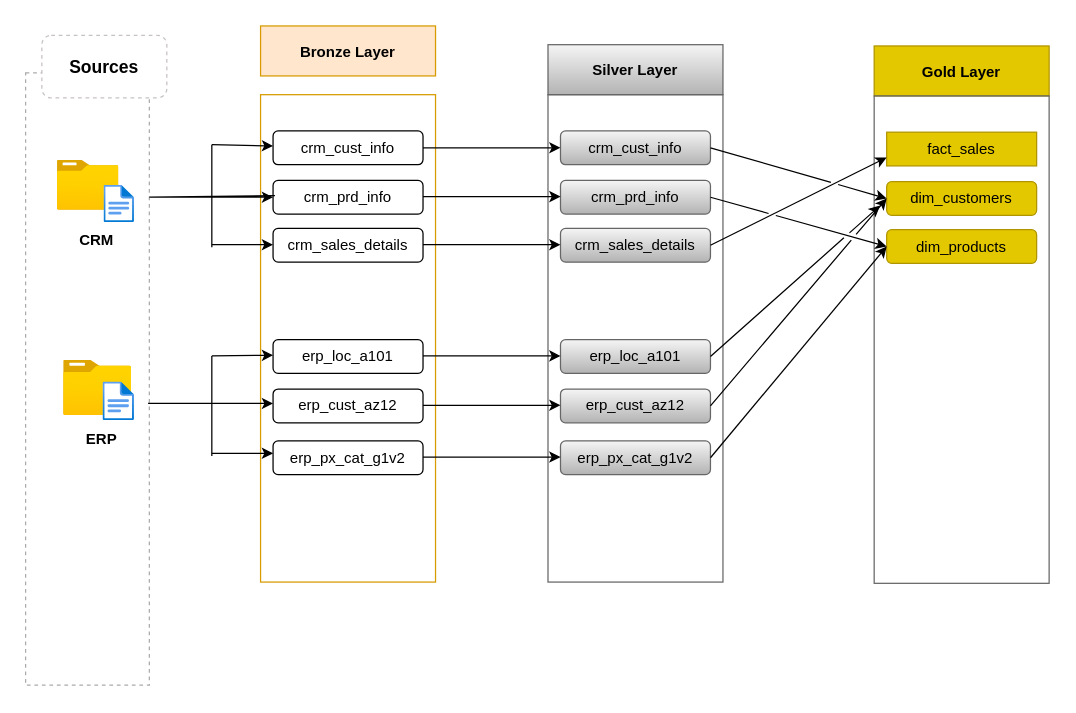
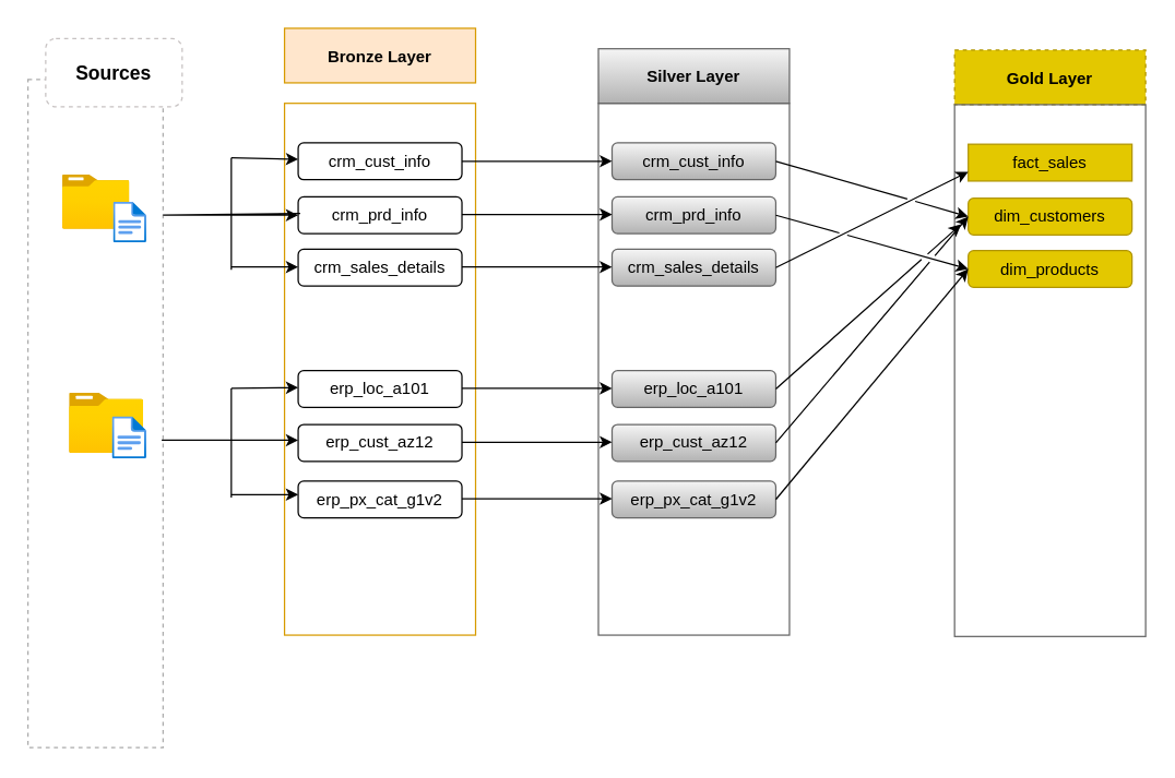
  <mxCell id="0" />
  <mxCell id="1" parent="0" />
  <mxCell id="2" value="" style="rounded=0;whiteSpace=wrap;html=1;fillColor=none;dashed=1;strokeColor=light-dark(#ababab, #ededed);" parent="1" vertex="1"><mxGeometry x="20" y="57.56" width="99" height="490" as="geometry" /></mxCell>
  <mxCell id="3" value="&lt;font&gt;&lt;b style=&quot;&quot;&gt;Sources&lt;/b&gt;&lt;/font&gt;" style="rounded=1;whiteSpace=wrap;html=1;dashed=1;strokeColor=light-dark(#c7c2c2, #ededed);fontSize=14;" parent="1" vertex="1"><mxGeometry x="33" y="27.56" width="100" height="50" as="geometry" /></mxCell>
  <mxCell id="4" value="&lt;b&gt;&lt;font style=&quot;font-size: 12px;&quot;&gt;Bronze Layer&lt;/font&gt;&lt;/b&gt;" style="rounded=0;whiteSpace=wrap;html=1;fillColor=#ffe6cc;strokeColor=#d79b00;fontSize=14;" parent="1" vertex="1"><mxGeometry x="208" y="20" width="140" height="40" as="geometry" /></mxCell>
  <mxCell id="5" value="" style="rounded=0;whiteSpace=wrap;html=1;fillColor=none;strokeColor=#d79b00;" parent="1" vertex="1"><mxGeometry x="208" y="75" width="140" height="390" as="geometry" /></mxCell>
  <mxCell id="6" value="" style="image;aspect=fixed;html=1;points=[];align=center;fontSize=12;image=img/lib/azure2/general/Folder_Blank.svg;" parent="1" vertex="1"><mxGeometry x="45.5" y="127.56" width="49.29" height="40" as="geometry" /></mxCell>
  <mxCell id="7" value="" style="image;aspect=fixed;html=1;points=[];align=center;fontSize=12;image=img/lib/azure2/general/File.svg;" parent="1" vertex="1"><mxGeometry x="82.85" y="147.56" width="24.35" height="30" as="geometry" /></mxCell>
- <mxCell id="8" value="CRM" style="text;html=1;align=center;verticalAlign=middle;whiteSpace=wrap;rounded=0;fontStyle=1" parent="1" vertex="1"><mxGeometry x="45.7" y="177.56" width="61.5" height="29" as="geometry" /></mxCell>
  <mxCell id="9" value="" style="image;aspect=fixed;html=1;points=[];align=center;fontSize=12;image=img/lib/azure2/general/Folder_Blank.svg;" parent="1" vertex="1"><mxGeometry x="50.5" y="287.56" width="54.5" height="44.23" as="geometry" /></mxCell>
  <mxCell id="10" value="" style="image;aspect=fixed;html=1;points=[];align=center;fontSize=12;image=img/lib/azure2/general/File.svg;" parent="1" vertex="1"><mxGeometry x="82.04" y="305" width="25.16" height="31" as="geometry" /></mxCell>
- <mxCell id="11" value="ERP" style="text;html=1;align=center;verticalAlign=middle;whiteSpace=wrap;rounded=0;fontStyle=1" parent="1" vertex="1"><mxGeometry x="50.5" y="336" width="60" height="30" as="geometry" /></mxCell>
  <mxCell id="12" value="" style="edgeStyle=orthogonalEdgeStyle;rounded=0;orthogonalLoop=1;jettySize=auto;html=1;" parent="1" edge="1"><mxGeometry relative="1" as="geometry"><mxPoint x="489" y="151.12" as="targetPoint" /></mxGeometry></mxCell>
  <mxCell id="13" style="edgeStyle=orthogonalEdgeStyle;rounded=0;orthogonalLoop=1;jettySize=auto;html=1;exitX=0.5;exitY=1;exitDx=0;exitDy=0;" parent="1" source="2" target="2" edge="1"><mxGeometry relative="1" as="geometry" /></mxCell>
  <mxCell id="14" style="edgeStyle=orthogonalEdgeStyle;rounded=0;orthogonalLoop=1;jettySize=auto;html=1;exitX=0.5;exitY=1;exitDx=0;exitDy=0;" parent="1" source="2" target="2" edge="1"><mxGeometry relative="1" as="geometry" /></mxCell>
  <mxCell id="15" value="crm_cust_info" style="rounded=1;whiteSpace=wrap;html=1;" parent="1" vertex="1"><mxGeometry x="218" y="104" width="120" height="27" as="geometry" /></mxCell>
  <mxCell id="16" value="crm_prd_info" style="rounded=1;whiteSpace=wrap;html=1;" parent="1" vertex="1"><mxGeometry x="218" y="143.56" width="120" height="27" as="geometry" /></mxCell>
  <mxCell id="17" value="crm_sales_details" style="rounded=1;whiteSpace=wrap;html=1;" parent="1" vertex="1"><mxGeometry x="218" y="182" width="120" height="27" as="geometry" /></mxCell>
  <mxCell id="18" value="" style="endArrow=classic;html=1;rounded=0;exitX=0.836;exitY=0.488;exitDx=0;exitDy=0;exitPerimeter=0;entryX=0;entryY=0.5;entryDx=0;entryDy=0;" parent="1" target="16" edge="1"><mxGeometry width="50" height="50" relative="1" as="geometry"><mxPoint x="219.497" y="155.7" as="sourcePoint" /><mxPoint x="436.29" y="115" as="targetPoint" /><Array as="points"><mxPoint x="119" y="157" /></Array></mxGeometry></mxCell>
  <mxCell id="19" value="" style="endArrow=classic;html=1;rounded=0;" parent="1" edge="1"><mxGeometry width="50" height="50" relative="1" as="geometry"><mxPoint x="169" y="115" as="sourcePoint" /><mxPoint x="218" y="116" as="targetPoint" /></mxGeometry></mxCell>
  <mxCell id="20" value="" style="endArrow=classic;html=1;rounded=0;" parent="1" edge="1"><mxGeometry width="50" height="50" relative="1" as="geometry"><mxPoint x="169" y="195" as="sourcePoint" /><mxPoint x="218" y="195" as="targetPoint" /></mxGeometry></mxCell>
  <mxCell id="21" value="" style="endArrow=none;html=1;rounded=0;" parent="1" edge="1"><mxGeometry width="50" height="50" relative="1" as="geometry"><mxPoint x="169" y="197.06" as="sourcePoint" /><mxPoint x="169" y="115" as="targetPoint" /></mxGeometry></mxCell>
  <mxCell id="22" value="erp_loc_a101" style="rounded=1;whiteSpace=wrap;html=1;" parent="1" vertex="1"><mxGeometry x="218" y="271" width="120" height="27" as="geometry" /></mxCell>
  <mxCell id="23" value="erp_cust_az12" style="rounded=1;whiteSpace=wrap;html=1;" parent="1" vertex="1"><mxGeometry x="218" y="310.56" width="120" height="27" as="geometry" /></mxCell>
  <mxCell id="24" value="erp_px_cat_g1v2" style="rounded=1;whiteSpace=wrap;html=1;" parent="1" vertex="1"><mxGeometry x="218" y="352" width="120" height="27" as="geometry" /></mxCell>
  <mxCell id="25" value="" style="endArrow=classic;html=1;rounded=0;entryX=0;entryY=0.5;entryDx=0;entryDy=0;" parent="1" edge="1"><mxGeometry width="50" height="50" relative="1" as="geometry"><mxPoint x="169" y="284" as="sourcePoint" /><mxPoint x="218" y="283.5" as="targetPoint" /></mxGeometry></mxCell>
  <mxCell id="26" value="" style="endArrow=classic;html=1;rounded=0;" parent="1" edge="1"><mxGeometry width="50" height="50" relative="1" as="geometry"><mxPoint x="169" y="362" as="sourcePoint" /><mxPoint x="218" y="362" as="targetPoint" /></mxGeometry></mxCell>
  <mxCell id="27" value="" style="endArrow=none;html=1;rounded=0;" parent="1" edge="1"><mxGeometry width="50" height="50" relative="1" as="geometry"><mxPoint x="169" y="364.06" as="sourcePoint" /><mxPoint x="169" y="284.06" as="targetPoint" /></mxGeometry></mxCell>
  <mxCell id="28" value="" style="endArrow=classic;html=1;rounded=0;entryX=0;entryY=0.5;entryDx=0;entryDy=0;" parent="1" edge="1"><mxGeometry width="50" height="50" relative="1" as="geometry"><mxPoint x="118" y="322" as="sourcePoint" /><mxPoint x="218" y="322.06" as="targetPoint" /><Array as="points" /></mxGeometry></mxCell>
  <mxCell id="29" value="&lt;b&gt;&lt;font style=&quot;font-size: 12px;&quot;&gt;Silver Layer&lt;/font&gt;&lt;/b&gt;" style="rounded=0;whiteSpace=wrap;html=1;fontSize=14;fillColor=#f5f5f5;strokeColor=#666666;gradientColor=#b3b3b3;" parent="1" vertex="1"><mxGeometry x="438" y="35" width="140" height="40" as="geometry" /></mxCell>
  <mxCell id="30" value="" style="rounded=0;whiteSpace=wrap;html=1;fillColor=none;strokeColor=#666666;gradientColor=#b3b3b3;" parent="1" vertex="1"><mxGeometry x="438" y="75" width="140" height="390" as="geometry" /></mxCell>
  <mxCell id="31" value="crm_cust_info" style="rounded=1;whiteSpace=wrap;html=1;fillColor=#f5f5f5;strokeColor=#666666;gradientColor=#b3b3b3;" parent="1" vertex="1"><mxGeometry x="448" y="104" width="120" height="27" as="geometry" /></mxCell>
  <mxCell id="32" value="crm_prd_info" style="rounded=1;whiteSpace=wrap;html=1;fillColor=#f5f5f5;strokeColor=#666666;gradientColor=#b3b3b3;" parent="1" vertex="1"><mxGeometry x="448" y="143.56" width="120" height="27" as="geometry" /></mxCell>
  <mxCell id="33" value="crm_sales_details" style="rounded=1;whiteSpace=wrap;html=1;fillColor=#f5f5f5;strokeColor=#666666;gradientColor=#b3b3b3;" parent="1" vertex="1"><mxGeometry x="448" y="182" width="120" height="27" as="geometry" /></mxCell>
  <mxCell id="34" value="erp_loc_a101" style="rounded=1;whiteSpace=wrap;html=1;fillColor=#f5f5f5;strokeColor=#666666;gradientColor=#b3b3b3;" parent="1" vertex="1"><mxGeometry x="448" y="271" width="120" height="27" as="geometry" /></mxCell>
  <mxCell id="35" value="erp_cust_az12" style="rounded=1;whiteSpace=wrap;html=1;fillColor=#f5f5f5;strokeColor=#666666;gradientColor=#b3b3b3;" parent="1" vertex="1"><mxGeometry x="448" y="310.56" width="120" height="27" as="geometry" /></mxCell>
  <mxCell id="36" value="erp_px_cat_g1v2" style="rounded=1;whiteSpace=wrap;html=1;fillColor=#f5f5f5;strokeColor=#666666;gradientColor=#b3b3b3;" parent="1" vertex="1"><mxGeometry x="448" y="352" width="120" height="27" as="geometry" /></mxCell>
  <mxCell id="37" value="" style="endArrow=classic;html=1;rounded=0;entryX=0;entryY=0.5;entryDx=0;entryDy=0;exitX=1;exitY=0.5;exitDx=0;exitDy=0;" parent="1" source="15" target="31" edge="1"><mxGeometry width="50" height="50" relative="1" as="geometry"><mxPoint x="338" y="131" as="sourcePoint" /><mxPoint x="388" y="81" as="targetPoint" /></mxGeometry></mxCell>
  <mxCell id="38" value="" style="endArrow=classic;html=1;rounded=0;entryX=0;entryY=0.5;entryDx=0;entryDy=0;exitX=1;exitY=0.5;exitDx=0;exitDy=0;" parent="1" edge="1"><mxGeometry width="50" height="50" relative="1" as="geometry"><mxPoint x="338" y="156.56" as="sourcePoint" /><mxPoint x="448" y="156.56" as="targetPoint" /></mxGeometry></mxCell>
  <mxCell id="39" value="" style="endArrow=classic;html=1;rounded=0;entryX=0;entryY=0.5;entryDx=0;entryDy=0;exitX=1;exitY=0.5;exitDx=0;exitDy=0;" parent="1" edge="1"><mxGeometry width="50" height="50" relative="1" as="geometry"><mxPoint x="338" y="195" as="sourcePoint" /><mxPoint x="448" y="195" as="targetPoint" /></mxGeometry></mxCell>
  <mxCell id="40" value="" style="endArrow=classic;html=1;rounded=0;entryX=0;entryY=0.5;entryDx=0;entryDy=0;exitX=1;exitY=0.5;exitDx=0;exitDy=0;" parent="1" edge="1"><mxGeometry width="50" height="50" relative="1" as="geometry"><mxPoint x="338" y="284" as="sourcePoint" /><mxPoint x="448" y="284" as="targetPoint" /></mxGeometry></mxCell>
  <mxCell id="41" value="" style="endArrow=classic;html=1;rounded=0;entryX=0;entryY=0.5;entryDx=0;entryDy=0;exitX=1;exitY=0.5;exitDx=0;exitDy=0;" parent="1" edge="1"><mxGeometry width="50" height="50" relative="1" as="geometry"><mxPoint x="338" y="323.56" as="sourcePoint" /><mxPoint x="448" y="323.56" as="targetPoint" /></mxGeometry></mxCell>
  <mxCell id="42" value="" style="endArrow=classic;html=1;rounded=0;entryX=0;entryY=0.5;entryDx=0;entryDy=0;exitX=1;exitY=0.5;exitDx=0;exitDy=0;" parent="1" edge="1"><mxGeometry width="50" height="50" relative="1" as="geometry"><mxPoint x="338" y="365" as="sourcePoint" /><mxPoint x="448" y="365" as="targetPoint" /></mxGeometry></mxCell>
- <mxCell id="43" value="&lt;b&gt;&lt;font style=&quot;font-size: 12px;&quot;&gt;Gold Layer&lt;/font&gt;&lt;/b&gt;" style="rounded=0;whiteSpace=wrap;html=1;fontSize=14;fillColor=#e3c800;strokeColor=#B09500;fontColor=#000000;" vertex="1" parent="1"><mxGeometry x="699" y="36" width="140" height="40" as="geometry" /></mxCell>
+ <mxCell id="43" value="&lt;b&gt;&lt;font style=&quot;font-size: 12px;&quot;&gt;Gold Layer&lt;/font&gt;&lt;/b&gt;" style="rounded=0;whiteSpace=wrap;html=1;fontSize=14;fillColor=#e3c800;strokeColor=#B09500;fontColor=#000000;dashed=1;" vertex="1" parent="1"><mxGeometry x="699" y="36" width="140" height="40" as="geometry" /></mxCell>
  <mxCell id="44" value="" style="rounded=0;whiteSpace=wrap;html=1;fillColor=none;strokeColor=#666666;gradientColor=#b3b3b3;" vertex="1" parent="1"><mxGeometry x="699" y="76" width="140" height="390" as="geometry" /></mxCell>
  <mxCell id="45" value="fact_sales" style="whiteSpace=wrap;html=1;fillColor=#e3c800;strokeColor=#B09500;fontColor=#000000;rounded=0;" vertex="1" parent="1"><mxGeometry x="709" y="105" width="120" height="27" as="geometry" /></mxCell>
  <mxCell id="46" value="dim_customers" style="rounded=1;whiteSpace=wrap;html=1;fillColor=#e3c800;strokeColor=#B09500;fontColor=#000000;" vertex="1" parent="1"><mxGeometry x="709" y="144.56" width="120" height="27" as="geometry" /></mxCell>
  <mxCell id="47" value="dim_products" style="rounded=1;whiteSpace=wrap;html=1;fillColor=#e3c800;strokeColor=#B09500;fontColor=#000000;" vertex="1" parent="1"><mxGeometry x="709" y="183" width="120" height="27" as="geometry" /></mxCell>
  <mxCell id="48" value="" style="endArrow=classic;html=1;rounded=0;entryX=0;entryY=0.75;entryDx=0;entryDy=0;exitX=1;exitY=0.5;exitDx=0;exitDy=0;jumpStyle=gap;" edge="1" parent="1" source="33" target="45"><mxGeometry width="50" height="50" relative="1" as="geometry"><mxPoint x="539" y="185" as="sourcePoint" /><mxPoint x="589" y="135" as="targetPoint" /></mxGeometry></mxCell>
  <mxCell id="49" value="" style="endArrow=classic;html=1;rounded=0;entryX=0;entryY=0.5;entryDx=0;entryDy=0;exitX=1;exitY=0.5;exitDx=0;exitDy=0;jumpStyle=gap;" edge="1" parent="1" source="31" target="46"><mxGeometry width="50" height="50" relative="1" as="geometry"><mxPoint x="599" y="185" as="sourcePoint" /><mxPoint x="649" y="135" as="targetPoint" /></mxGeometry></mxCell>
  <mxCell id="50" value="" style="endArrow=classic;html=1;rounded=0;entryX=0;entryY=0.5;entryDx=0;entryDy=0;exitX=1;exitY=0.5;exitDx=0;exitDy=0;jumpStyle=gap;" edge="1" parent="1" source="32" target="47"><mxGeometry width="50" height="50" relative="1" as="geometry"><mxPoint x="609" y="265" as="sourcePoint" /><mxPoint x="659" y="215" as="targetPoint" /></mxGeometry></mxCell>
  <mxCell id="51" value="" style="endArrow=classic;html=1;rounded=0;exitX=1;exitY=0.5;exitDx=0;exitDy=0;entryX=0;entryY=0.5;entryDx=0;entryDy=0;jumpStyle=gap;" edge="1" parent="1" source="35" target="46"><mxGeometry width="50" height="50" relative="1" as="geometry"><mxPoint x="609" y="275" as="sourcePoint" /><mxPoint x="709" y="155" as="targetPoint" /></mxGeometry></mxCell>
  <mxCell id="52" value="" style="endArrow=classic;html=1;rounded=0;exitX=1;exitY=0.5;exitDx=0;exitDy=0;entryX=0.034;entryY=0.225;entryDx=0;entryDy=0;entryPerimeter=0;jumpStyle=gap;" edge="1" parent="1" source="34" target="44"><mxGeometry width="50" height="50" relative="1" as="geometry"><mxPoint x="599" y="185" as="sourcePoint" /><mxPoint x="649" y="135" as="targetPoint" /></mxGeometry></mxCell>
  <mxCell id="53" value="" style="endArrow=classic;html=1;rounded=0;exitX=1;exitY=0.5;exitDx=0;exitDy=0;entryX=0;entryY=0.5;entryDx=0;entryDy=0;jumpStyle=gap;" edge="1" parent="1" source="36" target="47"><mxGeometry width="50" height="50" relative="1" as="geometry"><mxPoint x="599" y="185" as="sourcePoint" /><mxPoint x="649" y="135" as="targetPoint" /></mxGeometry></mxCell>
